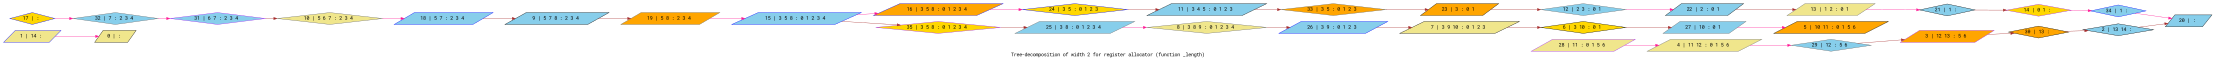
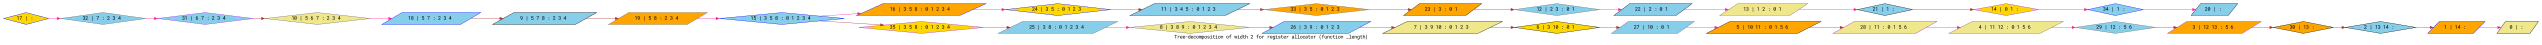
  digraph {
    fontname="Roboto Mono"
    label="Tree-decomposition of width 2 for register allocator (function _length)"
    rankdir=LR
    node [color=black fillcolor=skyblue fontname="Roboto Mono" shape=parallelogram style=filled]
    edge [color=brown fontname="Roboto Mono"]
    n1 [fillcolor=khaki label="0 | : "]
-   n2 [color=blue fillcolor=khaki label="1 | 14 : "]
+   n2 [color=blue fillcolor=orange label="1 | 14 : "]
    n3 [label="2 | 13 14 : " shape=diamond]
    n4 [color=purple fillcolor=orange label="3 | 12 13 : 5 6 "]
    n5 [fillcolor=orange label="30 | 13 : " shape=diamond]
    n6 [color=gray40 fillcolor=khaki label="4 | 11 12 : 0 1 5 6 "]
    n7 [color=gray40 label="29 | 12 : 5 6 " shape=diamond]
    n8 [fillcolor=orange label="5 | 10 11 : 0 1 5 6 "]
    n9 [color=purple fillcolor=khaki label="28 | 11 : 0 1 5 6 "]
    n10 [fillcolor=gold label="6 | 3 10 : 0 1 " shape=diamond]
    n11 [color=gray40 label="27 | 10 : 0 1 "]
    n12 [fillcolor=khaki label="7 | 3 9 10 : 0 1 2 3 "]
    n13 [color=gray40 fillcolor=khaki label="8 | 3 8 9 : 0 1 2 3 4 " shape=diamond]
    n14 [color=blue label="26 | 3 9 : 0 1 2 3 "]
    n15 [label="9 | 5 7 8 : 2 3 4 "]
    n16 [color=gray40 fillcolor=orange label="19 | 5 8 : 2 3 4 "]
-   n17 [color=blue label="15 | 3 5 8 : 0 1 2 3 4 "]
+   n17 [color=blue label="15 | 3 5 8 : 0 1 2 3 4 " shape=diamond]
    n18 [color=gray40 fillcolor=khaki label="10 | 5 6 7 : 2 3 4 " shape=diamond]
    n19 [color=blue label="18 | 5 7 : 2 3 4 "]
    n20 [label="11 | 3 4 5 : 0 1 2 3 "]
    n21 [color=gray40 fillcolor=orange label="33 | 3 5 : 0 1 2 3 " shape=diamond]
    n22 [fillcolor=orange label="23 | 3 : 0 1 "]
    n23 [color=gray40 label="12 | 2 3 : 0 1 " shape=diamond]
    n24 [label="22 | 2 : 0 1 "]
    n25 [color=gray40 fillcolor=khaki label="13 | 1 2 : 0 1 "]
    n26 [label="21 | 1 : " shape=diamond]
    n27 [color=purple fillcolor=gold label="14 | 0 1 : " shape=diamond]
    n28 [color=blue label="34 | 1 : " shape=diamond]
    n29 [label="20 | : "]
    n30 [color=blue fillcolor=orange label="16 | 3 5 8 : 0 1 2 3 4 "]
    n31 [color=purple fillcolor=gold label="35 | 3 5 8 : 0 1 2 3 4 " shape=diamond]
    n32 [color=blue fillcolor=gold label="24 | 3 5 : 0 1 2 3 " shape=diamond]
    n33 [color=gray40 label="25 | 3 8 : 0 1 2 3 4 "]
    n34 [color=blue fillcolor=gold label="17 | : " shape=diamond]
    n35 [color=gray40 label="32 | 7 : 2 3 4 " shape=diamond]
    n36 [color=purple label="31 | 6 7 : 2 3 4 " shape=diamond]
    n2 -> n1 [color=deeppink]
-   n3 -> n29
+   n3 -> n2
    n4 -> n5
    n5 -> n3
    n6 -> n7 [color=deeppink]
    n7 -> n4
+   n8 -> n9
    n9 -> n6 [color=deeppink]
    n10 -> n11
    n11 -> n8 [color=deeppink]
    n12 -> n10
    n13 -> n14
    n14 -> n12
    n15 -> n16
    n16 -> n17 [color=deeppink]
    n17 -> n30 [color=deeppink]
    n17 -> n31
    n18 -> n19 [color=deeppink]
    n19 -> n15
    n20 -> n21
    n21 -> n22
    n22 -> n23
    n23 -> n24 [color=deeppink]
-   n24 -> n25
+   n24 -> n25 [color=deeppink]
    n25 -> n26 [color=deeppink]
    n26 -> n27
    n27 -> n28 [color=deeppink]
    n28 -> n29 [color=deeppink]
    n30 -> n32 [color=deeppink]
    n31 -> n33
    n32 -> n20
    n33 -> n13 [color=deeppink]
    n34 -> n35 [color=deeppink]
    n35 -> n36 [color=deeppink]
    n36 -> n18
  }
